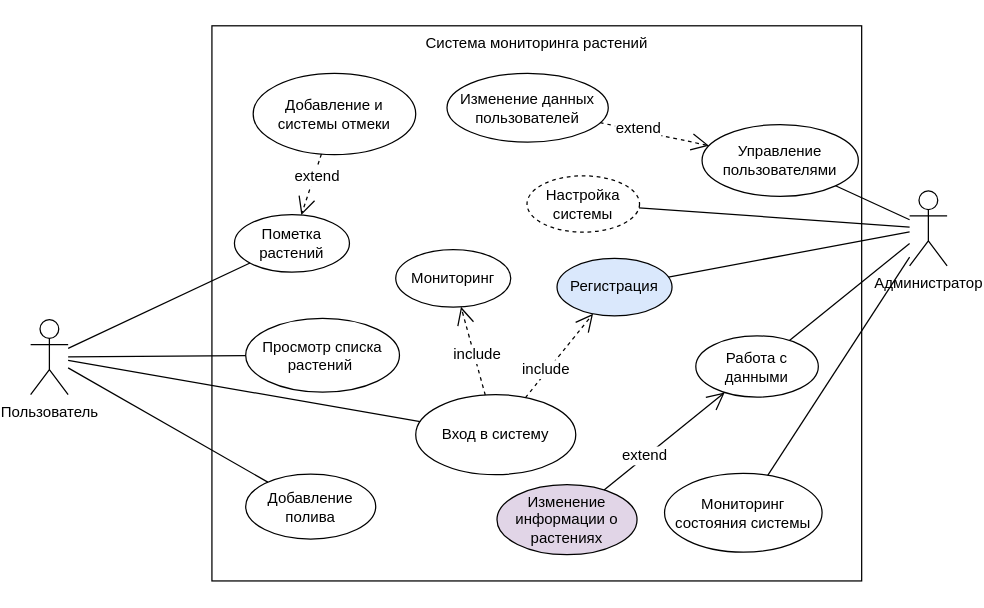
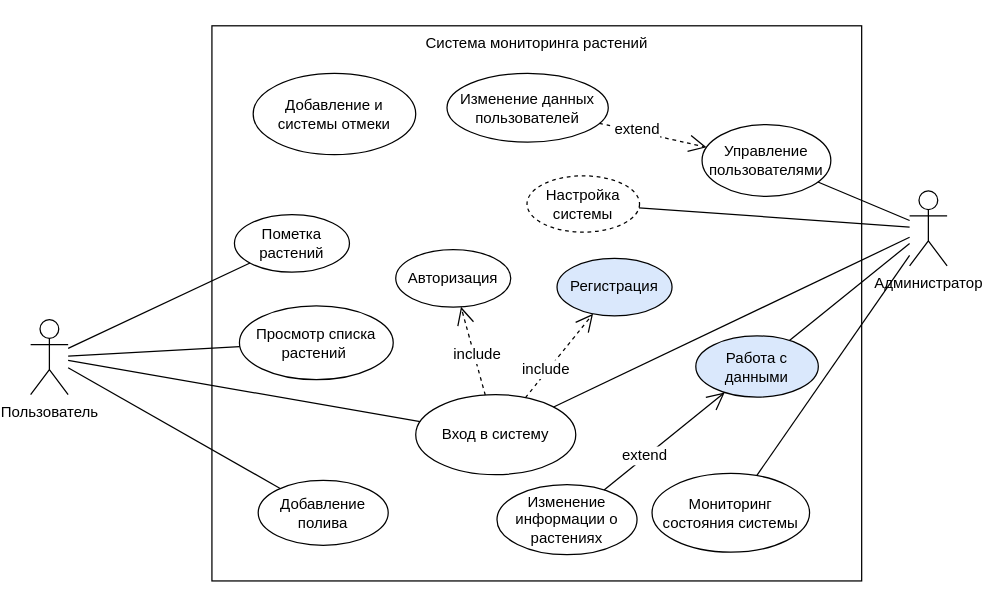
  <mxCell id="0" />
  <mxCell id="1" parent="0" />
  <mxCell id="2" value="Пользователь" style="shape=umlActor;verticalLabelPosition=bottom;verticalAlign=top;html=1;" parent="1" vertex="1"><mxGeometry x="20" y="255" width="30" height="60" as="geometry" /></mxCell>
  <mxCell id="3" value="Администратор" style="shape=umlActor;verticalLabelPosition=bottom;verticalAlign=top;html=1;" parent="1" vertex="1"><mxGeometry x="723" y="152" width="30" height="60" as="geometry" /></mxCell>
  <mxCell id="4" value="Система мониторинга растений" style="html=1;whiteSpace=wrap;verticalAlign=top;" parent="1" vertex="1"><mxGeometry x="165" y="20" width="519.66" height="444" as="geometry" /></mxCell>
  <mxCell id="5" value="Вход в систему" style="ellipse;whiteSpace=wrap;html=1;" parent="1" vertex="1"><mxGeometry x="328" y="315" width="128" height="64" as="geometry" /></mxCell>
  <mxCell id="6" value="Пометка растений" style="ellipse;whiteSpace=wrap;html=1;" parent="1" vertex="1"><mxGeometry x="183" y="171" width="92" height="46" as="geometry" /></mxCell>
- <mxCell id="7" value="Просмотр списка растений&amp;nbsp;" style="ellipse;whiteSpace=wrap;html=1;" parent="1" vertex="1"><mxGeometry x="192" y="254" width="123" height="59" as="geometry" /></mxCell>
- <mxCell id="8" value="Добавление полива" style="ellipse;whiteSpace=wrap;html=1;" parent="1" vertex="1"><mxGeometry x="192" y="378.5" width="104" height="52" as="geometry" /></mxCell>
- <mxCell id="9" value="Управление пользователями" style="ellipse;whiteSpace=wrap;html=1;" parent="1" vertex="1"><mxGeometry x="557" y="99" width="125" height="57.39" as="geometry" /></mxCell>
+ <mxCell id="7" value="Просмотр списка растений&amp;nbsp;" style="ellipse;whiteSpace=wrap;html=1;" parent="1" vertex="1"><mxGeometry x="187" y="244" width="123" height="59" as="geometry" /></mxCell>
+ <mxCell id="8" value="Добавление полива" style="ellipse;whiteSpace=wrap;html=1;" parent="1" vertex="1"><mxGeometry x="202" y="383.5" width="104" height="52" as="geometry" /></mxCell>
+ <mxCell id="9" value="Управление пользователями" style="ellipse;whiteSpace=wrap;html=1;" parent="1" vertex="1"><mxGeometry x="557" y="99" width="103" height="57.39" as="geometry" /></mxCell>
  <mxCell id="10" value="Настройка системы" style="ellipse;whiteSpace=wrap;html=1;dashed=1;" parent="1" vertex="1"><mxGeometry x="417" y="140" width="90" height="45" as="geometry" /></mxCell>
- <mxCell id="11" value="Работа с данными" style="ellipse;whiteSpace=wrap;html=1;" parent="1" vertex="1"><mxGeometry x="552" y="268" width="98" height="49" as="geometry" /></mxCell>
- <mxCell id="12" value="Мониторинг состояния системы" style="ellipse;whiteSpace=wrap;html=1;" parent="1" vertex="1"><mxGeometry x="527" y="378" width="126" height="63" as="geometry" /></mxCell>
+ <mxCell id="11" value="Работа с данными" style="ellipse;whiteSpace=wrap;html=1;fillColor=#dae8fc;" parent="1" vertex="1"><mxGeometry x="552" y="268" width="98" height="49" as="geometry" /></mxCell>
+ <mxCell id="12" value="Мониторинг состояния системы" style="ellipse;whiteSpace=wrap;html=1;" parent="1" vertex="1"><mxGeometry x="517" y="378" width="126" height="63" as="geometry" /></mxCell>
  <mxCell id="13" value="Добавление и системы отмеки" style="ellipse;whiteSpace=wrap;html=1;" parent="1" vertex="1"><mxGeometry x="198" y="58" width="130" height="65" as="geometry" /></mxCell>
- <mxCell id="14" style="edgeStyle=none;curved=1;rounded=0;orthogonalLoop=1;jettySize=auto;html=1;fontSize=12;startSize=8;endSize=8;endArrow=none;startFill=0;" parent="1" source="3" target="23" edge="1"><mxGeometry relative="1" as="geometry" /></mxCell>
+ <mxCell id="14" style="edgeStyle=none;curved=1;rounded=0;orthogonalLoop=1;jettySize=auto;html=1;fontSize=12;startSize=8;endSize=8;endArrow=none;startFill=0;" parent="1" source="3" target="5" edge="1"><mxGeometry relative="1" as="geometry" /></mxCell>
  <mxCell id="15" style="edgeStyle=none;shape=connector;curved=1;rounded=0;orthogonalLoop=1;jettySize=auto;html=1;strokeColor=default;align=center;verticalAlign=middle;fontFamily=Helvetica;fontSize=12;fontColor=default;labelBackgroundColor=default;startFill=0;startSize=8;endArrow=none;endSize=8;" parent="1" source="2" target="5" edge="1"><mxGeometry relative="1" as="geometry" /></mxCell>
  <mxCell id="16" style="edgeStyle=none;shape=connector;curved=1;rounded=0;orthogonalLoop=1;jettySize=auto;html=1;strokeColor=default;align=center;verticalAlign=middle;fontFamily=Helvetica;fontSize=12;fontColor=default;labelBackgroundColor=default;startFill=0;startSize=8;endArrow=none;endSize=8;" parent="1" source="2" target="8" edge="1"><mxGeometry relative="1" as="geometry" /></mxCell>
  <mxCell id="17" style="edgeStyle=none;shape=connector;curved=1;rounded=0;orthogonalLoop=1;jettySize=auto;html=1;strokeColor=default;align=center;verticalAlign=middle;fontFamily=Helvetica;fontSize=12;fontColor=default;labelBackgroundColor=default;startFill=0;startSize=8;endArrow=none;endSize=8;" parent="1" source="2" target="7" edge="1"><mxGeometry relative="1" as="geometry" /></mxCell>
  <mxCell id="18" style="edgeStyle=none;shape=connector;curved=1;rounded=0;orthogonalLoop=1;jettySize=auto;html=1;strokeColor=default;align=center;verticalAlign=middle;fontFamily=Helvetica;fontSize=12;fontColor=default;labelBackgroundColor=default;startFill=0;startSize=8;endArrow=none;endSize=8;" parent="1" source="2" target="6" edge="1"><mxGeometry relative="1" as="geometry" /></mxCell>
  <mxCell id="19" style="edgeStyle=none;shape=connector;curved=1;rounded=0;orthogonalLoop=1;jettySize=auto;html=1;strokeColor=default;align=center;verticalAlign=middle;fontFamily=Helvetica;fontSize=12;fontColor=default;labelBackgroundColor=default;startFill=0;startSize=8;endArrow=none;endSize=8;" parent="1" source="3" target="9" edge="1"><mxGeometry relative="1" as="geometry" /></mxCell>
  <mxCell id="20" style="edgeStyle=none;shape=connector;curved=1;rounded=0;orthogonalLoop=1;jettySize=auto;html=1;strokeColor=default;align=center;verticalAlign=middle;fontFamily=Helvetica;fontSize=12;fontColor=default;labelBackgroundColor=default;startFill=0;startSize=8;endArrow=none;endSize=8;" parent="1" source="3" target="10" edge="1"><mxGeometry relative="1" as="geometry" /></mxCell>
  <mxCell id="21" style="edgeStyle=none;shape=connector;curved=1;rounded=0;orthogonalLoop=1;jettySize=auto;html=1;strokeColor=default;align=center;verticalAlign=middle;fontFamily=Helvetica;fontSize=12;fontColor=default;labelBackgroundColor=default;startFill=0;startSize=8;endArrow=none;endSize=8;" parent="1" source="3" target="12" edge="1"><mxGeometry relative="1" as="geometry" /></mxCell>
  <mxCell id="22" style="edgeStyle=none;shape=connector;curved=1;rounded=0;orthogonalLoop=1;jettySize=auto;html=1;strokeColor=default;align=center;verticalAlign=middle;fontFamily=Helvetica;fontSize=12;fontColor=default;labelBackgroundColor=default;startFill=0;startSize=8;endArrow=none;endSize=8;" parent="1" source="3" target="11" edge="1"><mxGeometry relative="1" as="geometry" /></mxCell>
  <mxCell id="23" value="Регистрация" style="ellipse;whiteSpace=wrap;html=1;fillColor=#dae8fc;" parent="1" vertex="1"><mxGeometry x="441" y="206" width="92" height="46" as="geometry" /></mxCell>
- <mxCell id="24" value="Мониторинг" style="ellipse;whiteSpace=wrap;html=1;" parent="1" vertex="1"><mxGeometry x="312" y="199" width="92" height="46" as="geometry" /></mxCell>
+ <mxCell id="24" value="Авторизация" style="ellipse;whiteSpace=wrap;html=1;" parent="1" vertex="1"><mxGeometry x="312" y="199" width="92" height="46" as="geometry" /></mxCell>
  <mxCell id="25" value="" style="endArrow=open;endSize=12;dashed=1;html=1;rounded=0;strokeColor=default;align=center;verticalAlign=middle;fontFamily=Helvetica;fontSize=12;fontColor=default;labelBackgroundColor=default;edgeStyle=none;curved=1;" parent="1" source="5" target="24" edge="1"><mxGeometry width="160" relative="1" as="geometry"><mxPoint x="363" y="242" as="sourcePoint" /><mxPoint x="523" y="242" as="targetPoint" /></mxGeometry></mxCell>
  <mxCell id="26" value="include" style="edgeLabel;html=1;align=center;verticalAlign=middle;resizable=0;points=[];fontSize=12;fontFamily=Helvetica;fontColor=default;labelBackgroundColor=default;" parent="25" vertex="1" connectable="0"><mxGeometry x="-0.097" y="-2" relative="1" as="geometry"><mxPoint as="offset" /></mxGeometry></mxCell>
  <mxCell id="27" value="" style="endArrow=open;endSize=12;dashed=1;html=1;rounded=0;strokeColor=default;align=center;verticalAlign=middle;fontFamily=Helvetica;fontSize=12;fontColor=default;labelBackgroundColor=default;edgeStyle=none;curved=1;" parent="1" source="5" target="23" edge="1"><mxGeometry width="160" relative="1" as="geometry"><mxPoint x="408" y="302" as="sourcePoint" /><mxPoint x="385" y="244" as="targetPoint" /></mxGeometry></mxCell>
  <mxCell id="28" value="include" style="edgeLabel;html=1;align=center;verticalAlign=middle;resizable=0;points=[];fontSize=12;fontFamily=Helvetica;fontColor=default;labelBackgroundColor=default;" parent="27" vertex="1" connectable="0"><mxGeometry x="-0.48" y="-2" relative="1" as="geometry"><mxPoint y="-7" as="offset" /></mxGeometry></mxCell>
- <mxCell id="29" value="Изменение информации о растениях" style="ellipse;whiteSpace=wrap;html=1;fillColor=#e1d5e7;" parent="1" vertex="1"><mxGeometry x="393" y="387" width="112" height="56" as="geometry" /></mxCell>
+ <mxCell id="29" value="Изменение информации о растениях" style="ellipse;whiteSpace=wrap;html=1;" parent="1" vertex="1"><mxGeometry x="393" y="387" width="112" height="56" as="geometry" /></mxCell>
  <mxCell id="30" value="" style="endArrow=open;endSize=12;dashed=0;html=1;rounded=0;strokeColor=default;align=center;verticalAlign=middle;fontFamily=Helvetica;fontSize=12;fontColor=default;labelBackgroundColor=default;edgeStyle=none;curved=1;" parent="1" source="29" target="11" edge="1"><mxGeometry width="160" relative="1" as="geometry"><mxPoint x="405" y="286" as="sourcePoint" /><mxPoint x="458" y="241" as="targetPoint" /></mxGeometry></mxCell>
  <mxCell id="31" value="extend" style="edgeLabel;html=1;align=center;verticalAlign=middle;resizable=0;points=[];fontSize=12;fontFamily=Helvetica;fontColor=default;labelBackgroundColor=default;" parent="30" vertex="1" connectable="0"><mxGeometry x="-0.317" y="2" relative="1" as="geometry"><mxPoint as="offset" /></mxGeometry></mxCell>
  <mxCell id="32" value="Изменение данных пользователей" style="ellipse;whiteSpace=wrap;html=1;" parent="1" vertex="1"><mxGeometry x="353" y="58" width="129" height="55.01" as="geometry" /></mxCell>
  <mxCell id="33" value="" style="endArrow=open;endSize=12;dashed=1;html=1;rounded=0;strokeColor=default;align=center;verticalAlign=middle;fontFamily=Helvetica;fontSize=12;fontColor=default;labelBackgroundColor=default;edgeStyle=none;curved=1;" parent="1" source="32" target="9" edge="1"><mxGeometry width="160" relative="1" as="geometry"><mxPoint x="502" y="353" as="sourcePoint" /><mxPoint x="575" y="319" as="targetPoint" /></mxGeometry></mxCell>
  <mxCell id="34" value="extend" style="edgeLabel;html=1;align=center;verticalAlign=middle;resizable=0;points=[];fontSize=12;fontFamily=Helvetica;fontColor=default;labelBackgroundColor=default;" parent="33" vertex="1" connectable="0"><mxGeometry x="-0.317" y="2" relative="1" as="geometry"><mxPoint as="offset" /></mxGeometry></mxCell>
- <mxCell id="35" value="" style="endArrow=open;endSize=12;dashed=1;html=1;rounded=0;strokeColor=default;align=center;verticalAlign=middle;fontFamily=Helvetica;fontSize=12;fontColor=default;labelBackgroundColor=default;edgeStyle=none;curved=1;" parent="1" source="13" target="6" edge="1"><mxGeometry width="160" relative="1" as="geometry"><mxPoint x="522" y="373" as="sourcePoint" /><mxPoint x="595" y="339" as="targetPoint" /></mxGeometry></mxCell>
- <mxCell id="36" value="extend" style="edgeLabel;html=1;align=center;verticalAlign=middle;resizable=0;points=[];fontSize=12;fontFamily=Helvetica;fontColor=default;labelBackgroundColor=default;" parent="35" vertex="1" connectable="0"><mxGeometry x="-0.317" y="2" relative="1" as="geometry"><mxPoint as="offset" /></mxGeometry></mxCell>
